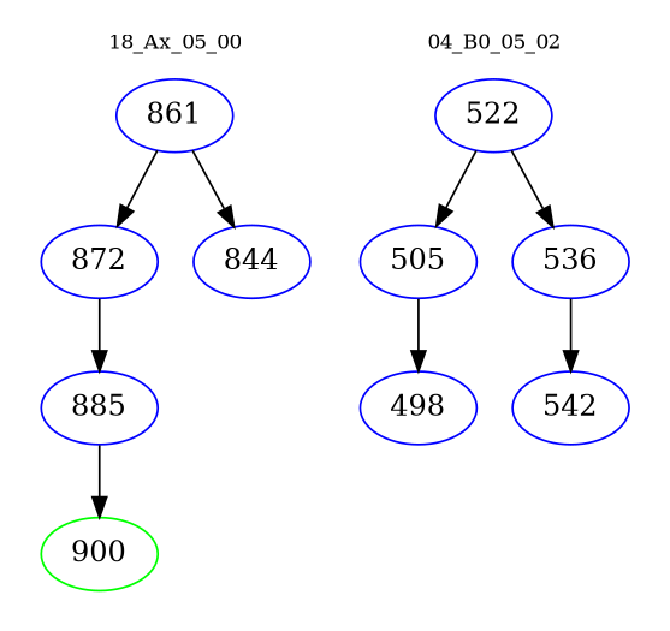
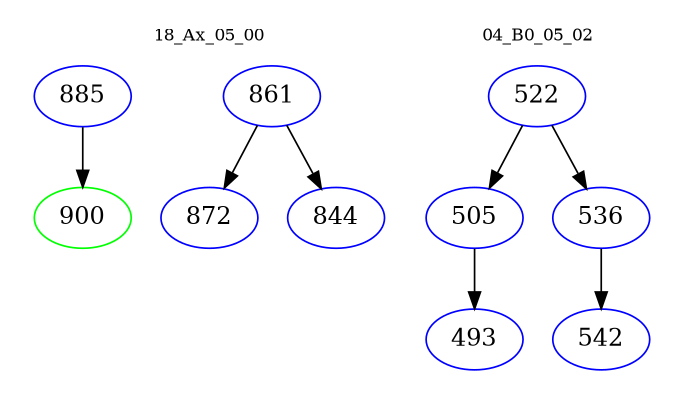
  digraph {
    node [color=blue]
    edge [color=black]
    n1 [label=872]
    n2 [label=861]
    n3 [label=885]
    n4 [label=844]
    n5 [color=green label=900]
    n6 [label=522]
    n7 [label=505]
    n8 [label=536]
-   n9 [label=498]
+   n9 [label=493]
    n10 [label=542]
    subgraph cluster_1 {
      color=white
      fontsize=10
      label="18_Ax_05_00"
      n1
      n2
      n3
      n4
      n5
    }
    subgraph cluster_2 {
      color=white
      fontsize=10
      label="04_B0_05_02"
      n6
      n7
      n8
      n9
      n10
    }
-   n1 -> n3
    n2 -> n1
    n2 -> n4
    n3 -> n5
    n6 -> n7
    n6 -> n8
    n7 -> n9
    n8 -> n10
  }
